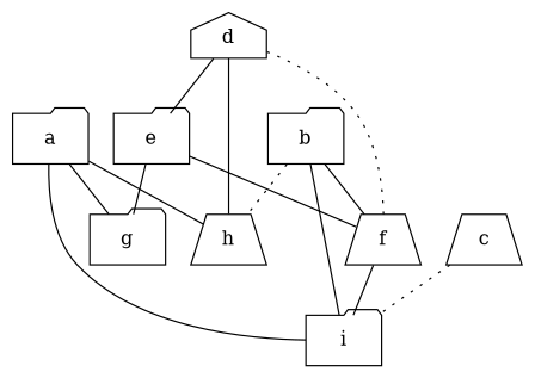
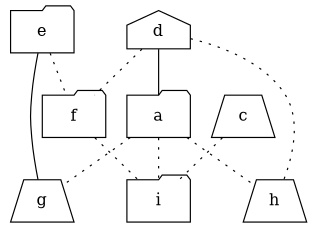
  graph {
    node [shape=folder]
-   g
+   g [shape=trapezium]
    a
    h [shape=trapezium]
    i
-   b
-   f [shape=trapezium]
+   f
    c [shape=trapezium]
    d [shape=house]
    e
-   a -- g
-   a -- h
-   a -- i [style=solid]
-   b -- h [style=dotted]
-   b -- i
-   b -- f
-   f -- i
+   a -- g [style=dotted]
+   a -- h [style=dotted]
+   a -- i [style=dotted]
+   f -- i [style=dotted]
    c -- i [style=dotted]
-   d -- h [style=solid]
+   d -- h [style=dotted]
    d -- f [style=dotted]
-   d -- e
+   d -- a
    e -- g [style=solid]
-   e -- f [style=solid]
+   e -- f [style=dotted]
  }
